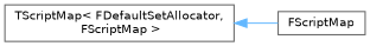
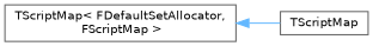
  digraph {
    rankdir=LR
    node [color=grey40 fillcolor=white fontname=Helvetica fontsize=10 shape=box style=filled]
    n1 [height=0.2 label="TScriptMap\< FDefaultSetAllocator,\l FScriptMap \>" width=0.4]
-   n2 [height=0.2 label=FScriptMap width=0.4]
+   n2 [height=0.2 label=TScriptMap width=0.4]
    n1 -> n2 [color=steelblue1 dir=back fontname=Helvetica fontsize=10 labelfontname=Helvetica labelfontsize=10 style=solid]
  }
